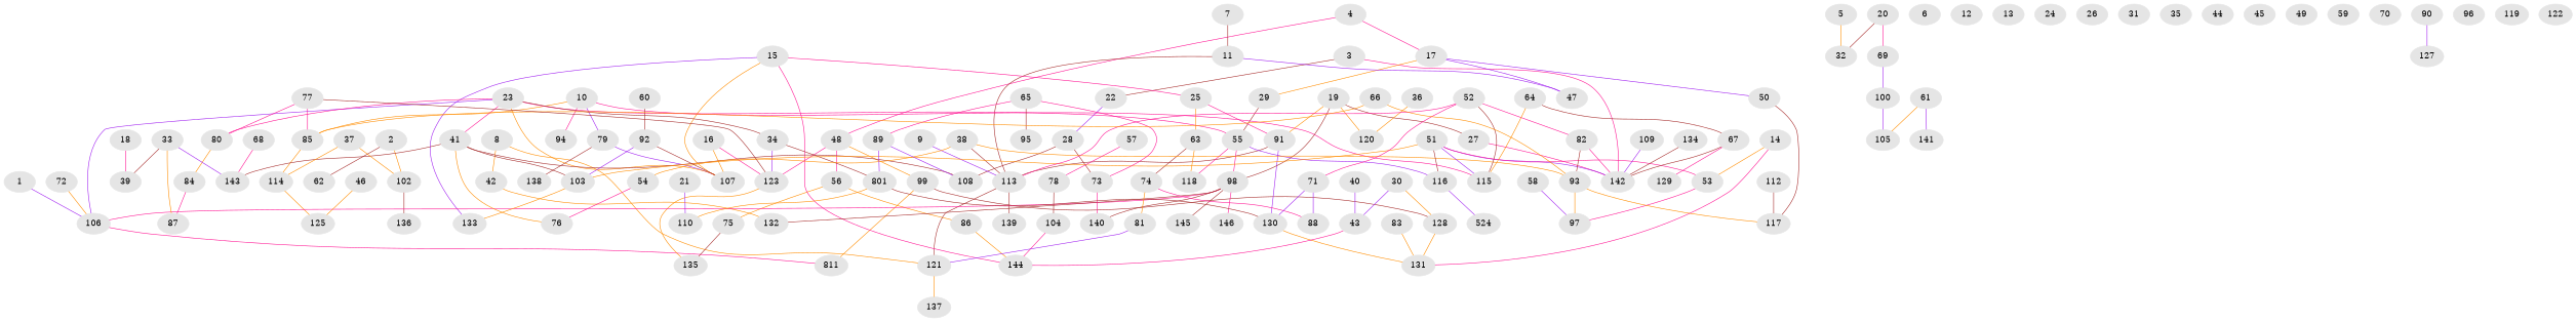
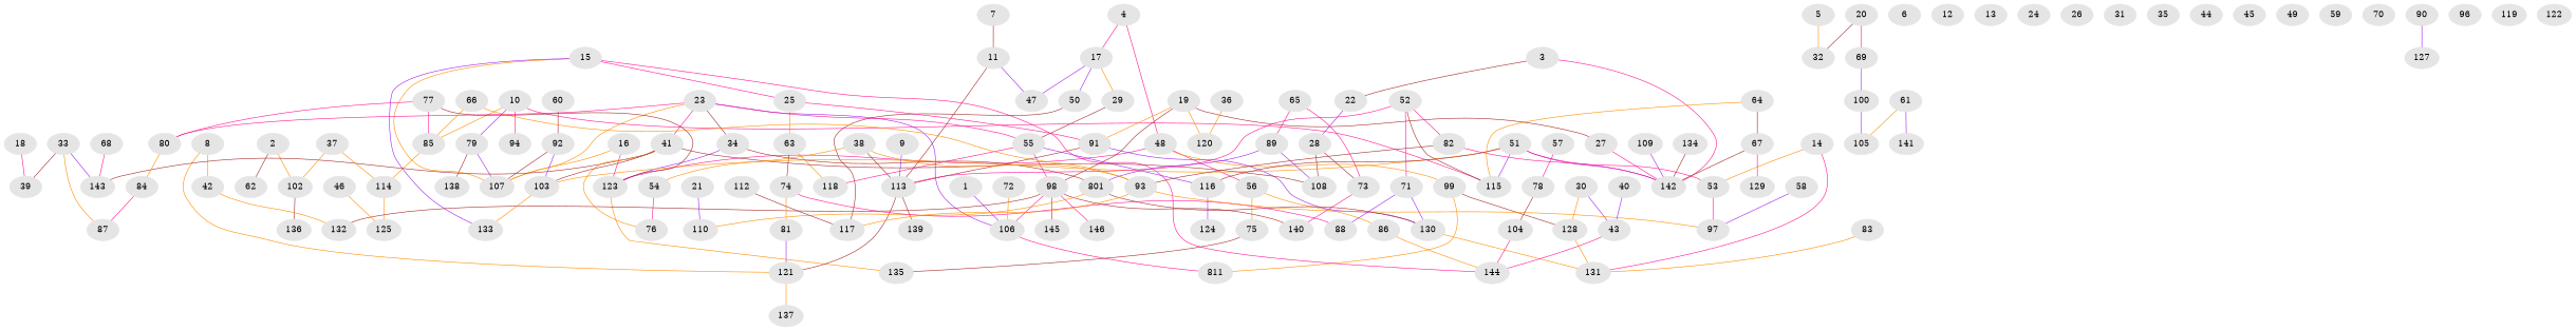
  graph {
    node [color=gray90 style=filled]
    edge [color=darkorange]
    1
    106
    n3 [label=811]
    2
    62
    102
    136
    3
    22
    142
    28
    4
    17
    48
    47
    29
    50
    123
    56
    99
    5
    32
    6
    7
    11
    113
    8
    42
    121
    132
    137
    9
    139
    10
    79
    85
    94
    115
    107
    138
    114
    12
    13
    14
    53
    131
    97
    15
    25
    133
    144
    91
    63
    16
    135
    55
    117
    18
    39
    19
    27
    98
    120
    130
    140
    145
    146
    20
    69
    100
    21
    110
    73
    108
    23
    34
    41
    80
    n79 [label=801]
    143
    76
    103
    116
    118
    84
    24
    74
    26
    30
    43
    128
    31
    33
    87
    35
    36
    37
    125
    38
    54
    93
    40
    44
    45
    46
    75
    86
    49
    51
-   124 [label=524]
+   124
    52
    71
    82
    88
    57
    78
    104
    58
    59
    60
    92
    61
    105
    141
    81
    64
    67
    129
    65
    89
-   95
    66
    68
    70
    72
    77
    83
    90
    127
    96
    112
    109
    119
    122
    134
    1 -- 106 [color=purple]
    106 -- n3 [color=deeppink]
    2 -- 62 [color=brown]
    2 -- 102
    102 -- 136 [color=brown]
    3 -- 22 [color=brown]
    3 -- 142 [color=deeppink]
    22 -- 28 [color=purple]
    28 -- 73 [color=brown]
    28 -- 108 [color=brown]
    4 -- 17 [color=deeppink]
    4 -- 48 [color=deeppink]
    17 -- 47 [color=purple]
    17 -- 29
    17 -- 50 [color=purple]
    48 -- 123 [color=deeppink]
    48 -- 56 [color=deeppink]
    48 -- 99
    29 -- 55 [color=brown]
    50 -- 117 [color=brown]
    123 -- 135
    56 -- 75
    56 -- 86
    99 -- n3
    99 -- 128 [color=brown]
    5 -- 32
    7 -- 11 [color=brown]
    11 -- 47 [color=purple]
    11 -- 113 [color=brown]
    113 -- 121 [color=brown]
    113 -- 139 [color=brown]
    8 -- 42
    8 -- 121
    42 -- 132
    121 -- 137
    9 -- 113 [color=purple]
    10 -- 79 [color=purple]
    10 -- 85
    10 -- 94 [color=deeppink]
    10 -- 115 [color=deeppink]
    79 -- 107 [color=purple]
    79 -- 138 [color=brown]
    85 -- 114
    114 -- 125
    14 -- 53
    14 -- 131 [color=deeppink]
    53 -- 97 [color=deeppink]
    15 -- 107
    15 -- 25 [color=deeppink]
    15 -- 133 [color=purple]
    15 -- 144 [color=deeppink]
    25 -- 91 [color=deeppink]
    25 -- 63
    91 -- 113 [color=brown]
    91 -- 130 [color=purple]
    63 -- 118
    63 -- 74 [color=brown]
    16 -- 123 [color=deeppink]
    16 -- 107
    55 -- 98 [color=deeppink]
    55 -- 116 [color=purple]
    55 -- 118 [color=deeppink]
    18 -- 39 [color=deeppink]
    19 -- 91
    19 -- 27 [color=brown]
    19 -- 98 [color=brown]
    19 -- 120
    27 -- 142 [color=deeppink]
    98 -- 106 [color=deeppink]
    98 -- 132 [color=brown]
    98 -- 140 [color=brown]
    98 -- 145 [color=brown]
    98 -- 146 [color=deeppink]
    130 -- 131
    20 -- 32 [color=brown]
    20 -- 69 [color=deeppink]
    69 -- 100 [color=purple]
    100 -- 105 [color=purple]
    21 -- 110 [color=purple]
    73 -- 140 [color=deeppink]
    23 -- 106 [color=purple]
    23 -- 107
    23 -- 55 [color=deeppink]
    23 -- 34 [color=brown]
    23 -- 41 [color=deeppink]
    23 -- 80 [color=deeppink]
    34 -- 123 [color=purple]
    34 -- n79 [color=brown]
    41 -- 108 [color=brown]
    41 -- 143 [color=brown]
    41 -- 76
    41 -- 103 [color=brown]
    80 -- 84
    n79 -- 130 [color=brown]
    n79 -- 110
    103 -- 133
    116 -- 124 [color=purple]
    84 -- 87 [color=deeppink]
    74 -- 88 [color=deeppink]
    74 -- 81
    30 -- 43 [color=purple]
    30 -- 128
    43 -- 144 [color=deeppink]
    128 -- 131
    33 -- 39 [color=brown]
    33 -- 143 [color=purple]
    33 -- 87
    36 -- 120
    37 -- 102
    37 -- 114
    38 -- 113 [color=brown]
    38 -- 54
    38 -- 93
    54 -- 76 [color=deeppink]
    93 -- 97
    93 -- 117
    40 -- 43 [color=purple]
    46 -- 125
    75 -- 135 [color=brown]
    86 -- 144
    51 -- 142 [color=purple]
    51 -- 115 [color=purple]
    51 -- 53 [color=deeppink]
    51 -- 103
    51 -- 116 [color=brown]
    52 -- 113 [color=deeppink]
    52 -- 115 [color=brown]
    52 -- 71 [color=deeppink]
    52 -- 82 [color=deeppink]
    71 -- 130 [color=purple]
    71 -- 88 [color=purple]
    82 -- 142 [color=deeppink]
    82 -- 93 [color=brown]
    57 -- 78 [color=deeppink]
    78 -- 104 [color=brown]
    104 -- 144 [color=deeppink]
    58 -- 97 [color=purple]
    60 -- 92 [color=brown]
    92 -- 107 [color=brown]
    92 -- 103 [color=purple]
    61 -- 105
    61 -- 141 [color=purple]
    81 -- 121 [color=purple]
    64 -- 115
    64 -- 67 [color=brown]
    67 -- 142 [color=brown]
    67 -- 129 [color=deeppink]
    65 -- 73 [color=deeppink]
    65 -- 89 [color=deeppink]
-   65 -- 95 [color=brown]
    89 -- 108 [color=purple]
    89 -- n79 [color=purple]
    66 -- 85
    66 -- 93
    68 -- 143 [color=deeppink]
    72 -- 106
    77 -- 123 [color=brown]
    77 -- 85 [color=deeppink]
    77 -- 80 [color=deeppink]
    83 -- 131
    90 -- 127 [color=purple]
    112 -- 117 [color=brown]
    109 -- 142 [color=purple]
    134 -- 142 [color=brown]
  }
